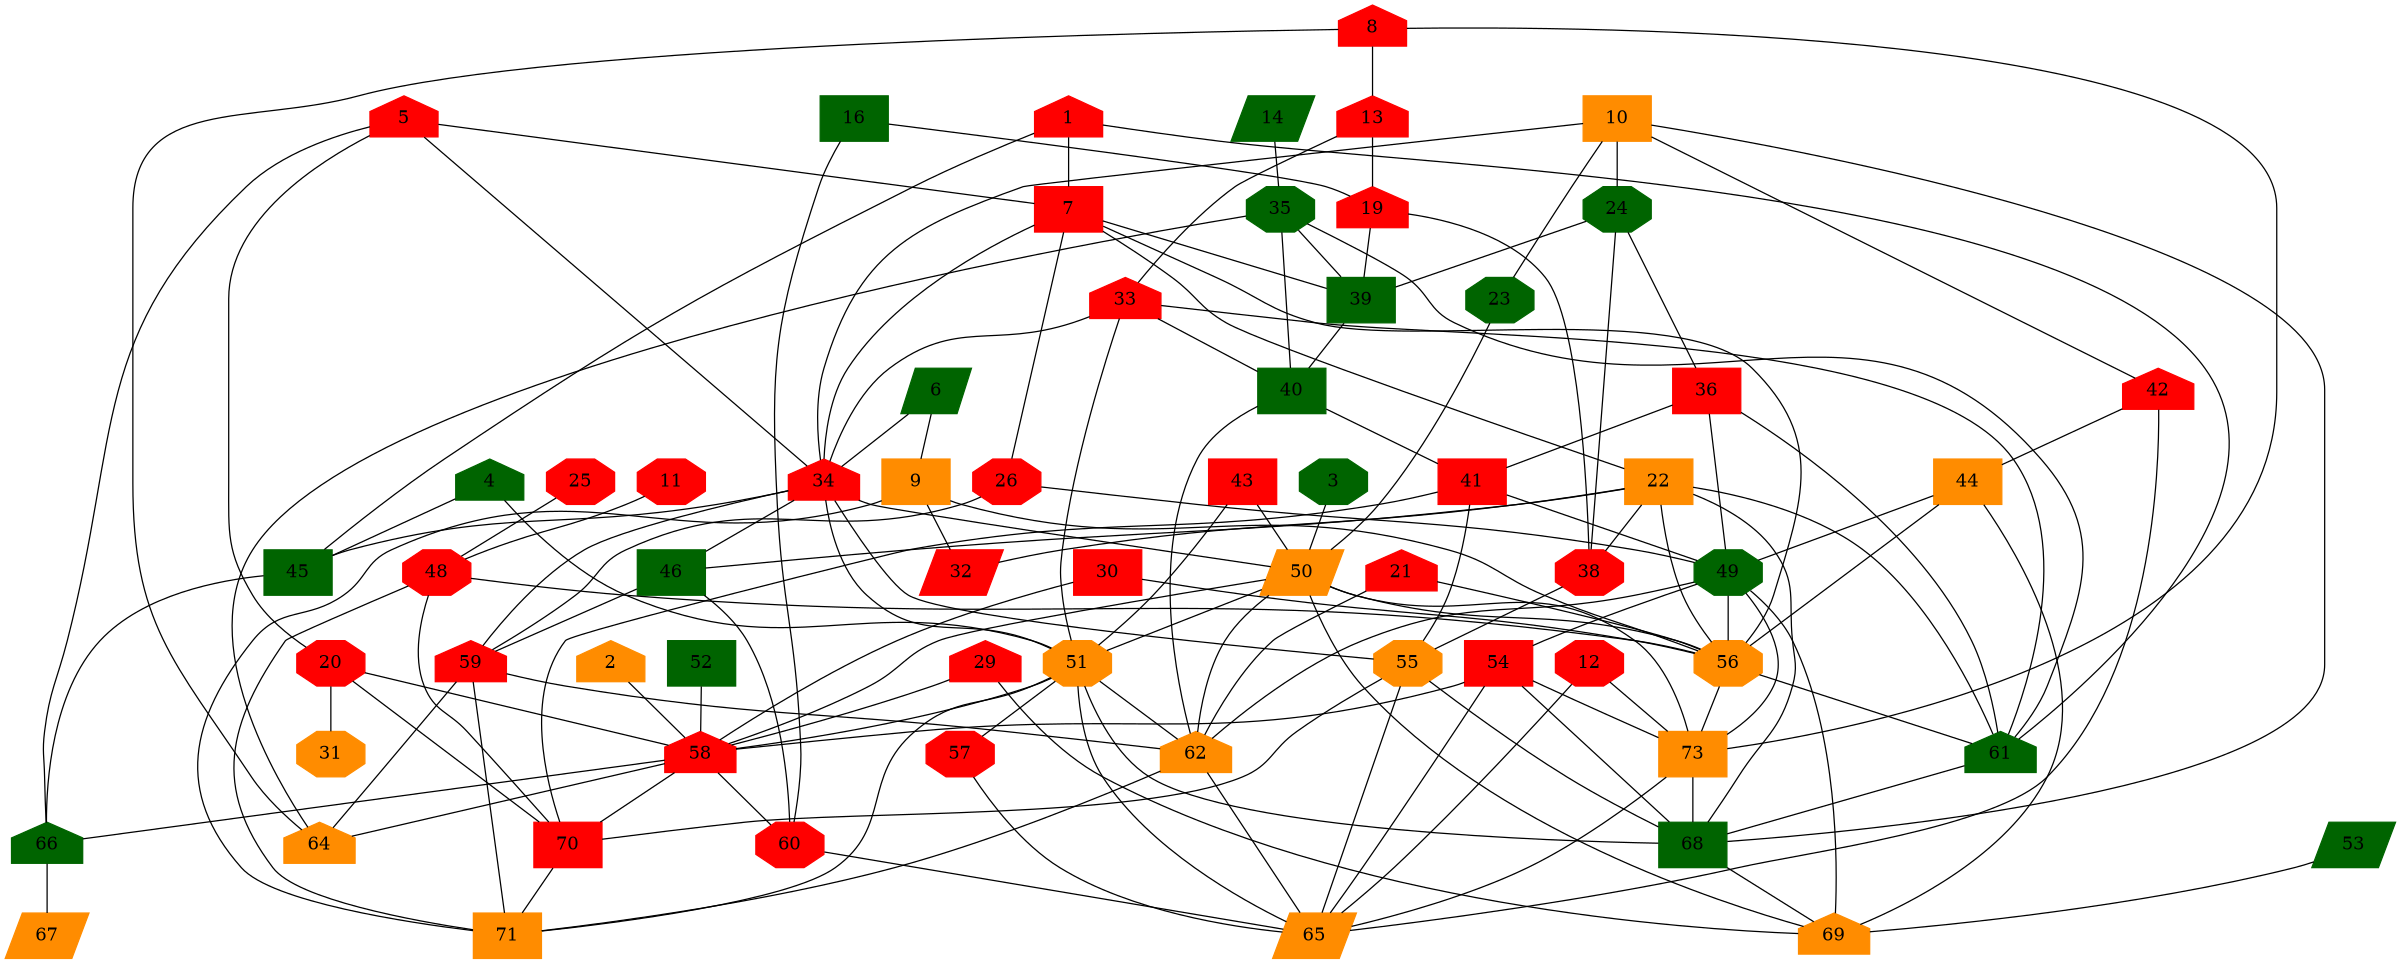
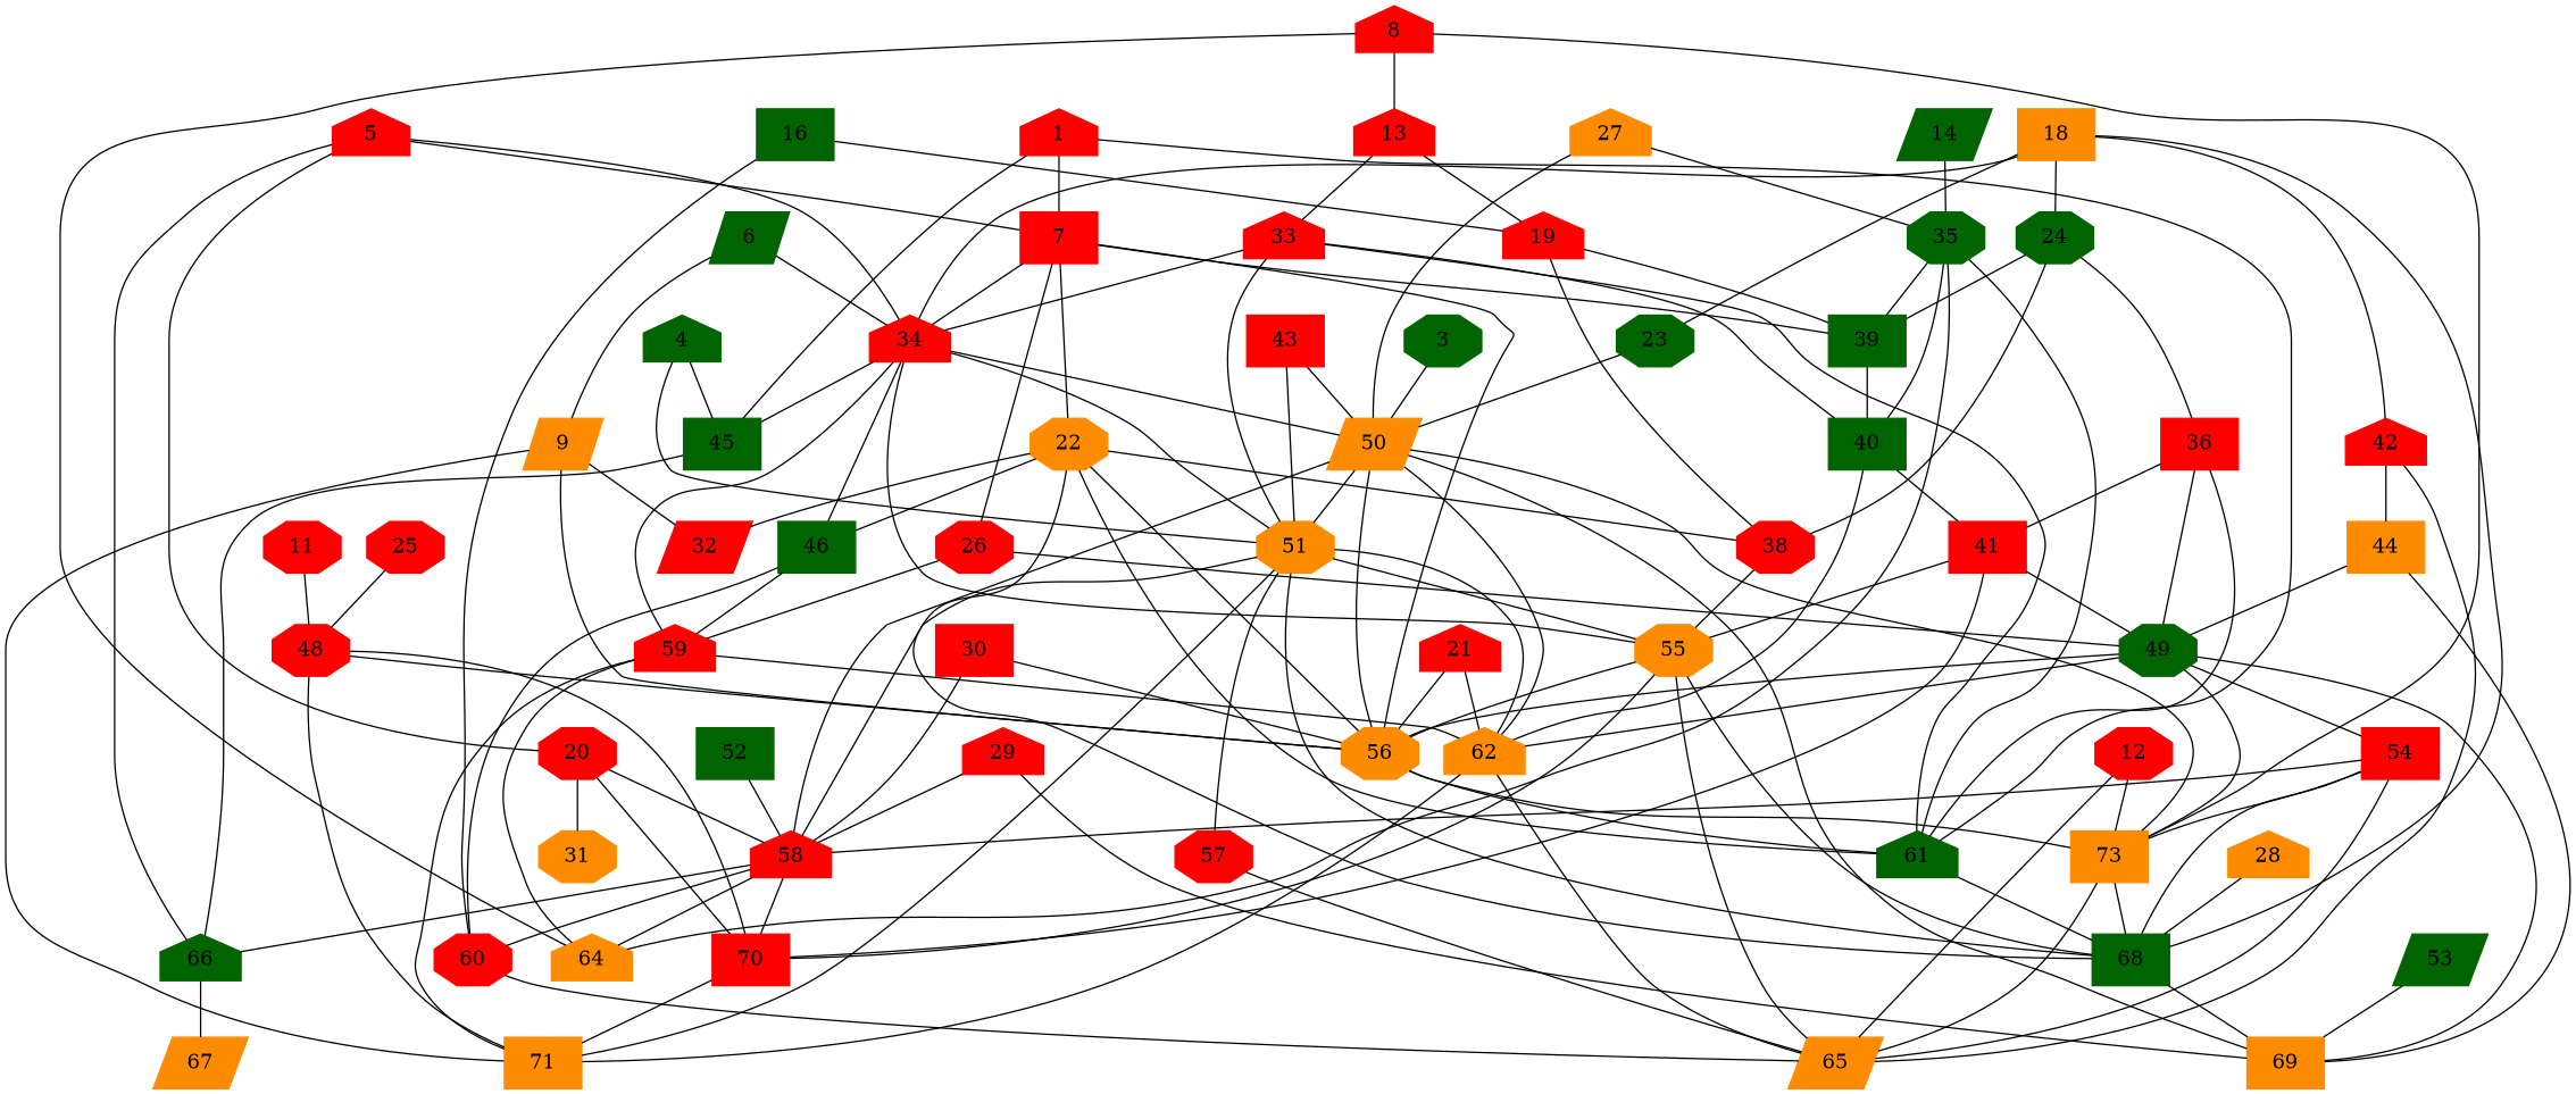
  graph {
    node [color=red shape=house style=filled]
    edge [weight=1.0]
    7 [shape=box]
    1
    45 [color=darkgreen shape=box]
    61 [color=darkgreen]
    34
-   22 [color=darkorange shape=box]
+   22 [color=darkorange shape=octagon]
    26 [shape=octagon]
    39 [color=darkgreen shape=box]
    56 [color=darkorange shape=octagon]
    66 [color=darkgreen]
    68 [color=darkgreen shape=box]
-   2 [color=darkorange]
    58
    64 [color=darkorange]
    60 [shape=octagon]
    70 [shape=box]
    3 [color=darkgreen shape=octagon]
    50 [color=darkorange shape=parallelogram]
    51 [color=darkorange shape=octagon]
    n20 [color=darkorange label=73 shape=box]
    62 [color=darkorange]
-   69 [color=darkorange]
+   69 [color=darkorange shape=box]
    4 [color=darkgreen]
    71 [color=darkorange shape=box]
    65 [color=darkorange shape=parallelogram]
    57 [shape=octagon]
    5
    20 [shape=octagon]
    31 [color=darkorange shape=octagon]
    46 [color=darkgreen shape=box]
    59
    55 [color=darkorange shape=octagon]
    67 [color=darkorange shape=parallelogram]
    6 [color=darkgreen shape=parallelogram]
-   9 [color=darkorange shape=box]
+   9 [color=darkorange shape=parallelogram]
    32 [shape=parallelogram]
    38 [shape=octagon]
    49 [color=darkgreen shape=octagon]
    40 [color=darkgreen shape=box]
    8
    13
    19
    33
    44 [color=darkorange shape=box]
-   10 [color=darkorange shape=box]
+   10 [color=darkorange shape=box label=18]
    23 [color=darkgreen shape=octagon]
    24 [color=darkgreen shape=octagon]
    42
    36 [shape=box]
    11 [shape=octagon]
    48 [shape=octagon]
    12 [shape=octagon]
    14 [color=darkgreen shape=parallelogram]
    35 [color=darkgreen shape=octagon]
    16 [color=darkgreen shape=box]
    21
    41 [shape=box]
    25 [shape=octagon]
    54 [shape=box]
+   27 [color=darkorange]
+   28 [color=darkorange]
    29
    30 [shape=box]
    43 [shape=box]
    52 [color=darkgreen shape=box]
    53 [color=darkgreen shape=parallelogram]
    7 -- 34
    7 -- 22
    7 -- 26
    7 -- 39
    7 -- 56
    1 -- 7
    1 -- 45
    1 -- 61
    45 -- 66
    61 -- 68
    34 -- 45
    34 -- 50
    34 -- 51 [weight=2.0]
    34 -- 46
    34 -- 59
    34 -- 55
    22 -- 61
    22 -- 56
    22 -- 68
    22 -- 46
    22 -- 32
    22 -- 38
    26 -- 59
    26 -- 49
    39 -- 40
    56 -- 61
    56 -- n20 [weight=2.0]
    66 -- 67
    68 -- 69
-   2 -- 58
    58 -- 66
    58 -- 64
    58 -- 60
    58 -- 70
    60 -- 65
    70 -- 71
    3 -- 50
    50 -- 56
    50 -- 58
    50 -- 51
    50 -- n20
    50 -- 62
    50 -- 69
    51 -- 68 [weight=2.0]
    51 -- 58
    51 -- 62
    51 -- 71
-   51 -- 65
+   51 -- 55
    51 -- 57
    n20 -- 68
    n20 -- 65
    62 -- 71
    62 -- 65
    4 -- 45
    4 -- 51
    57 -- 65
    5 -- 7
    5 -- 34
    5 -- 66
    5 -- 20
    20 -- 58
    20 -- 70
    20 -- 31
    46 -- 60
    46 -- 59
    59 -- 64
    59 -- 62
    59 -- 71
-   44 -- 56
+   55 -- 56
    55 -- 68
    55 -- 70
    55 -- 65
    6 -- 34 [weight=2.0]
    6 -- 9
    9 -- 56
    9 -- 71
    9 -- 32
    38 -- 55 [weight=2.0]
    49 -- 56
    49 -- n20
    49 -- 62
    49 -- 69
    49 -- 54
    40 -- 62
    40 -- 41
    8 -- 64
    8 -- n20
    8 -- 13
    13 -- 19
    13 -- 33
    19 -- 39
    19 -- 38
    33 -- 61
    33 -- 34
    33 -- 51
    33 -- 40
    44 -- 69
    44 -- 49
    10 -- 34
    10 -- 68
    10 -- 23
    10 -- 24
    10 -- 42
    23 -- 50
    24 -- 39
    24 -- 38
    24 -- 36
    42 -- 65
    42 -- 44
    36 -- 61
    36 -- 49
    36 -- 41
    11 -- 48
    48 -- 56
    48 -- 70
    48 -- 71
    12 -- n20
    12 -- 65
    14 -- 35
    35 -- 61
    35 -- 39
    35 -- 64
    35 -- 40
    16 -- 60
    16 -- 19
    21 -- 56
    21 -- 62
    41 -- 70
    41 -- 55
    41 -- 49
    25 -- 48
    54 -- 68
    54 -- 58
    54 -- n20
    54 -- 65
+   27 -- 50
+   27 -- 35
+   28 -- 68
    29 -- 58
    29 -- 69
    30 -- 56
    30 -- 58
    43 -- 50
    43 -- 51
    52 -- 58
    53 -- 69
  }
